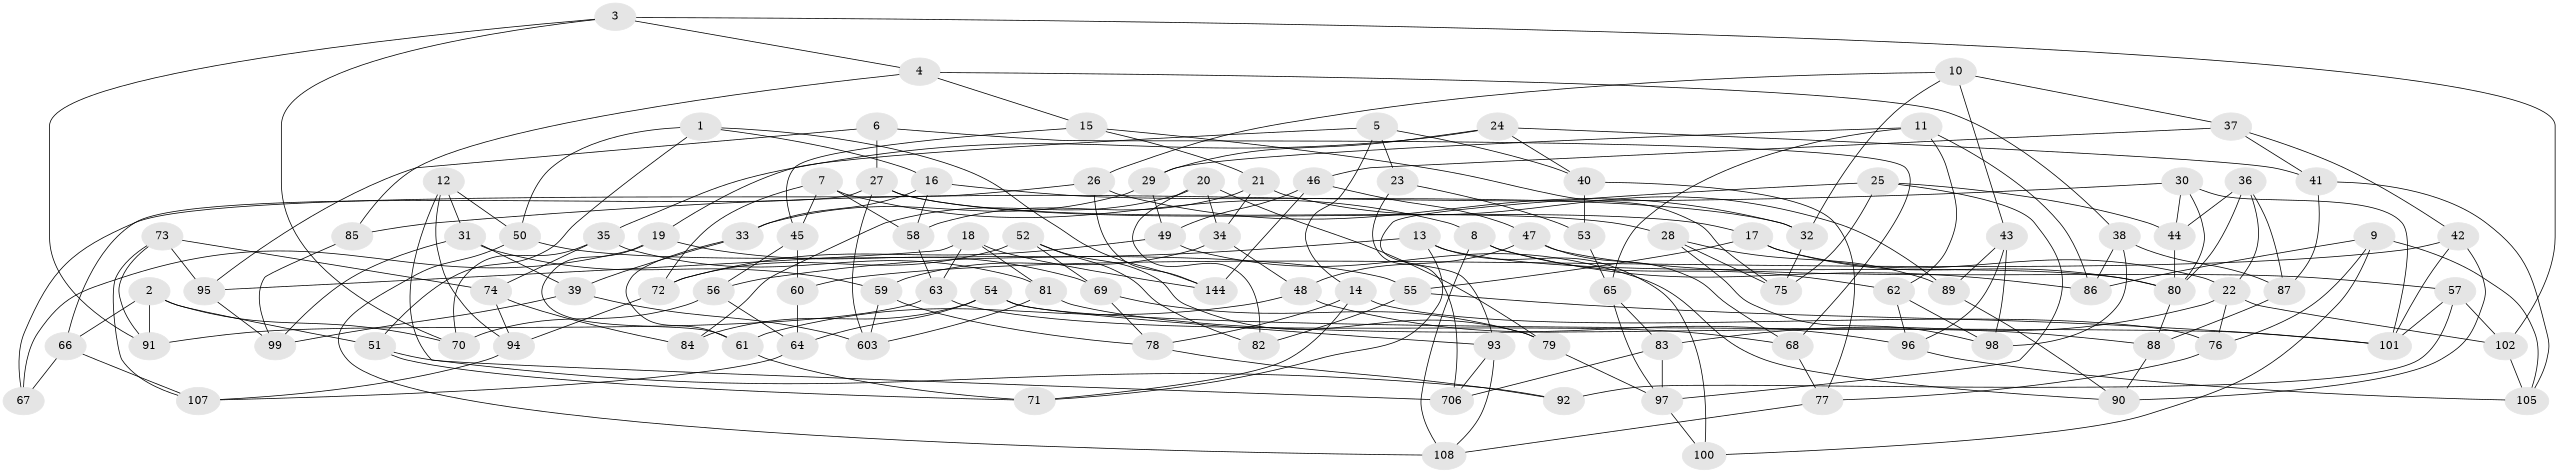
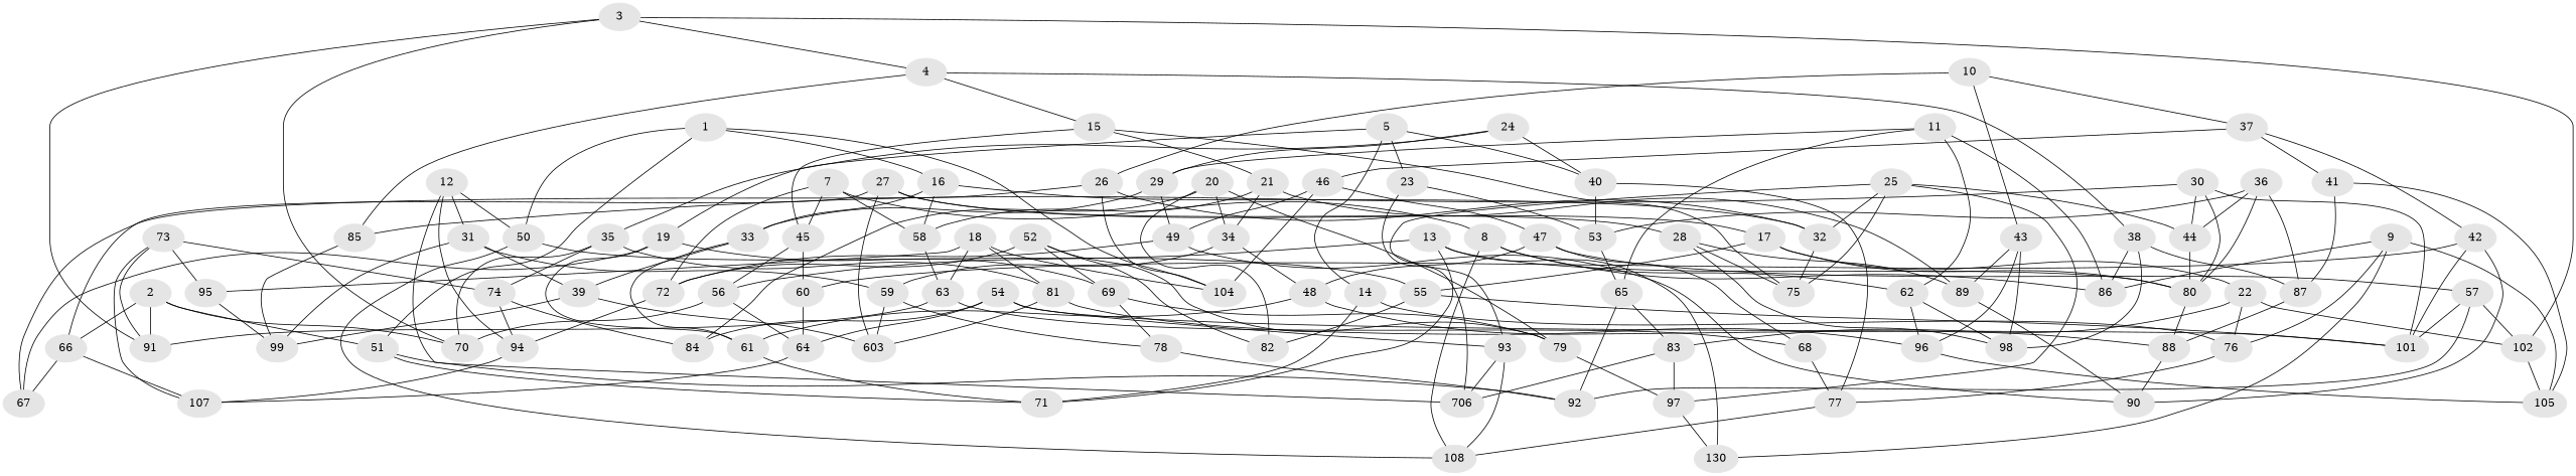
  graph {
    node [color=gray90 style=filled]
    1
    16
    50
    51
-   104 [label=144]
+   104
    58
    32
    33
    108
    55
    71
    92
    2
    66
    70
    91
    67
    107
    3
    4
    102
    15
    38
    85
    105
    45
    21
    75
    86
    98
    87
    99
    5
    14
    19
    23
    40
    76
    78
    61
    69
    n42 [label=706]
    53
    77
-   6
    27
    68
    95
    17
    80
    22
    28
    n53 [label=603]
    7
    8
    72
    62
    56
    60
    63
    94
    96
    9
-   100
+   100 [label=130]
    10
    26
    37
    43
    41
    42
    46
    89
    11
    29
    65
    49
    83
    12
    31
    39
    59
    13
    64
    88
    34
    82
    101
    18
    81
    79
    20
    84
    48
    97
    90
    24
    35
    74
    25
    44
    93
    30
    36
    47
    57
    52
    54
    73
    1 -- 16
    1 -- 50
    1 -- 51
    1 -- 104
    16 -- 58
    16 -- 32
    16 -- 33
    50 -- 108
    50 -- 55
    51 -- 71
    51 -- 92
    58 -- 63
    32 -- 75
    33 -- 61
    33 -- 39
    55 -- 82
    55 -- 101
    2 -- 51
    2 -- 66
    2 -- 70
    2 -- 91
    66 -- 67
    66 -- 107
    3 -- 70
    3 -- 91
    3 -- 4
    3 -- 102
    4 -- 15
    4 -- 38
    4 -- 85
    102 -- 105
    15 -- 45
    15 -- 21
    15 -- 75
    38 -- 86
    38 -- 98
    38 -- 87
    85 -- 99
    45 -- 56
    45 -- 60
    21 -- 58
    21 -- 89
    21 -- 34
    87 -- 88
    5 -- 14
    5 -- 19
    5 -- 23
    5 -- 40
    14 -- 71
    14 -- 76
-   14 -- 78
    19 -- 67
    19 -- 61
    19 -- 69
    23 -- n42
    23 -- 53
    40 -- 53
    40 -- 77
    76 -- 77
    78 -- 92
    61 -- 71
    69 -- 78
    69 -- 79
    53 -- 65
    77 -- 108
-   6 -- 27
-   6 -- 68
-   6 -- 95
    27 -- 66
    27 -- 17
    27 -- 28
    27 -- n53
    68 -- 77
    95 -- 99
    17 -- 55
    17 -- 80
    17 -- 22
    80 -- 88
    22 -- 102
    22 -- 76
    22 -- 83
    28 -- 75
    28 -- 98
    28 -- 89
    7 -- 58
    7 -- 45
    7 -- 8
    7 -- 72
    8 -- 108
    8 -- 86
    8 -- 62
    72 -- 94
    62 -- 98
    62 -- 96
    56 -- 70
    56 -- 64
    60 -- 64
    63 -- 91
    63 -- 68
    94 -- 107
    96 -- 105
    9 -- 105
    9 -- 86
    9 -- 76
    9 -- 100
-   10 -- 32
+   25 -- 32
    10 -- 26
    10 -- 37
    10 -- 43
    26 -- 104
    26 -- 32
    26 -- 67
    37 -- 41
    37 -- 42
    37 -- 46
    43 -- 98
    43 -- 96
    43 -- 89
    41 -- 105
    41 -- 87
    42 -- 60
    42 -- 101
    42 -- 90
    46 -- 104
    46 -- 49
    46 -- 47
    89 -- 90
    11 -- 86
    11 -- 62
    11 -- 29
    11 -- 65
    29 -- 33
    29 -- 49
-   65 -- 97
+   65 -- 92
    65 -- 83
    49 -- 72
    49 -- 90
    83 -- n42
    83 -- 97
    12 -- 50
    12 -- n42
    12 -- 94
    12 -- 31
    31 -- 99
    31 -- 39
    31 -- 59
    39 -- 99
    39 -- n53
    59 -- 78
    59 -- n53
    13 -- 71
    13 -- 80
    13 -- 56
    13 -- 100
    64 -- 107
    88 -- 90
    34 -- 59
    34 -- 48
    18 -- 104
    18 -- 95
    18 -- 63
    18 -- 81
    81 -- n53
    81 -- 88
    79 -- 97
    20 -- 34
    20 -- 82
    20 -- 79
    20 -- 84
    48 -- 61
    48 -- 96
    97 -- 100
    24 -- 40
-   24 -- 41
    24 -- 29
    24 -- 35
    35 -- 70
    35 -- 81
    35 -- 74
    74 -- 94
    74 -- 84
    25 -- 75
    25 -- 97
    25 -- 44
    25 -- 93
    44 -- 80
    93 -- 108
    93 -- n42
    30 -- 85
    30 -- 80
    30 -- 101
    30 -- 44
    36 -- 87
-   36 -- 22
+   36 -- 53
    36 -- 80
    36 -- 44
    47 -- 68
    47 -- 48
    47 -- 57
    57 -- 92
    57 -- 102
    57 -- 101
    52 -- 69
    52 -- 72
    52 -- 82
    52 -- 79
    54 -- 64
    54 -- 101
    54 -- 84
    54 -- 93
    73 -- 91
    73 -- 107
    73 -- 95
    73 -- 74
  }
